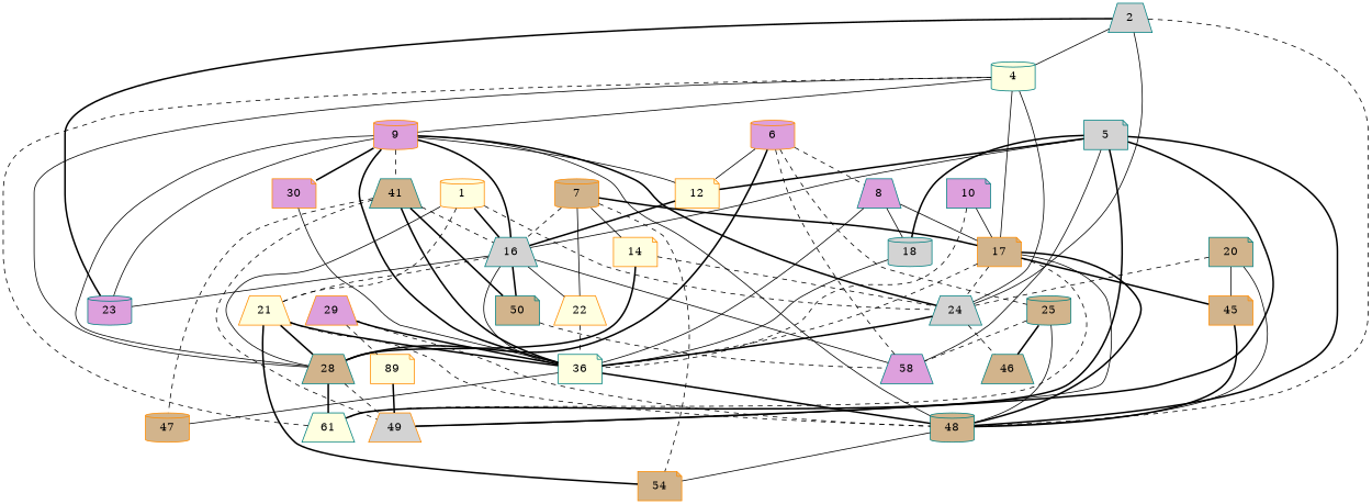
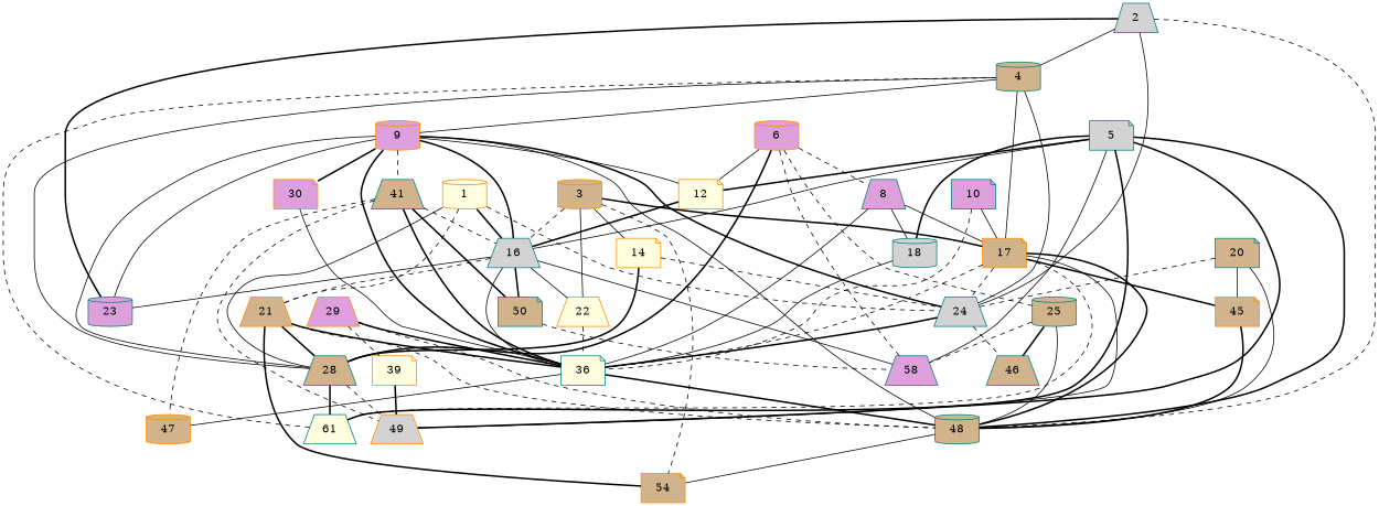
  graph {
    node [color=teal fillcolor=tan shape=trapezium style=filled]
    edge [style=solid]
    16 [fillcolor=lightgrey super="+35+44"]
-   21 [color=darkorange fillcolor=lightyellow super="+51"]
+   21 [color=darkorange super="+51"]
    23 [fillcolor=plum shape=cylinder]
    22 [color=darkorange fillcolor=lightyellow]
    58 [fillcolor=plum]
    36 [fillcolor=lightyellow shape=note super="+60+56+42"]
    50 [shape=note]
    1 [color=darkorange fillcolor=lightyellow shape=cylinder]
    24 [fillcolor=lightgrey super="+53+33"]
    28 [super="+52+41+31"]
    48 [shape=cylinder super="+71+63+69"]
    54 [color=darkorange shape=note]
    46
    61 [fillcolor=lightyellow]
    49 [color=darkorange fillcolor=lightgrey super="+64"]
    2 [fillcolor=lightgrey super="+40"]
-   4 [fillcolor=lightyellow shape=cylinder super="+38"]
+   4 [shape=cylinder super="+38"]
    17 [color=darkorange shape=note super="+19"]
    9 [color=darkorange fillcolor=plum shape=cylinder super="+32+13"]
-   3 [color=darkorange shape=cylinder super="+26" label=7]
+   3 [color=darkorange shape=cylinder super="+26"]
    14 [color=darkorange fillcolor=lightyellow shape=note super="+59"]
    45 [color=darkorange shape=note]
    12 [color=darkorange fillcolor=lightyellow shape=note]
    n24 [label=41 super="+66"]
    30 [color=darkorange fillcolor=plum shape=note]
    5 [fillcolor=lightgrey shape=note super="+7"]
    18 [fillcolor=lightgrey shape=cylinder]
    6 [color=darkorange fillcolor=plum shape=cylinder super="+68"]
    8 [fillcolor=plum]
    25 [shape=cylinder super="+43"]
    47 [color=darkorange shape=cylinder]
    10 [fillcolor=plum shape=note]
    20 [shape=note]
    29 [color=darkorange fillcolor=plum super="+67"]
-   39 [color=darkorange fillcolor=lightyellow shape=note label=89]
+   39 [color=darkorange fillcolor=lightyellow shape=note]
    16 -- 21 [style=dashed]
    16 -- 23 [weight=2]
    16 -- 22
    16 -- 58
    16 -- 36
    16 -- 50 [style=bold]
    21 -- 36 [style=bold]
    21 -- 28 [style=bold]
    21 -- 48 [style=dashed]
    21 -- 54 [style=bold]
    22 -- 36 [style=dashed]
    36 -- 48 [style=bold]
    36 -- 47
    50 -- 58 [style=dashed]
    1 -- 16 [style=bold]
    1 -- 21 [style=dashed]
    1 -- 24 [style=dashed]
    1 -- 28
    24 -- 36 [style=bold weight=3]
    24 -- 46 [style=dashed weight=2]
    28 -- 61 [style=bold]
    28 -- 49 [style=dashed]
    48 -- 54
    2 -- 23 [style=bold]
    2 -- 24
    2 -- 48 [style=dashed]
    2 -- 4
    4 -- 24 [weight=2]
    4 -- 28
    4 -- 61 [style=dashed]
    4 -- 17
    4 -- 9
    17 -- 36 [style=dashed]
    17 -- 24 [style=dashed]
    17 -- 48 [style=bold]
    17 -- 61 [style=dashed]
    17 -- 49
    17 -- 45 [style=bold]
    9 -- 16 [style=bold]
    9 -- 23
    9 -- 36 [style=bold weight=2]
    9 -- 24 [style=bold]
    9 -- 28
    9 -- 48 [weight=2]
    9 -- 12
    9 -- n24 [style=dashed]
    9 -- 30 [style=bold weight=2]
    3 -- 16 [style=dashed]
    3 -- 22
    3 -- 54 [style=dashed]
    3 -- 17 [style=bold]
    3 -- 14
    14 -- 24 [style=dashed]
    14 -- 28 [style=bold weight=2]
    45 -- 48 [style=bold]
    12 -- 16 [style=bold]
    n24 -- 16 [style=dashed]
    n24 -- 36 [style=bold]
    n24 -- 50 [style=bold weight=2]
    n24 -- 49 [style=dashed]
    n24 -- 47 [style=dashed]
    30 -- 36
    5 -- 16
    5 -- 58
    5 -- 48 [style=bold]
    5 -- 61 [style=bold]
    5 -- 49 [style=bold]
    5 -- 12 [style=bold]
    5 -- 18 [style=bold]
    18 -- 36
    6 -- 58 [style=dashed]
    6 -- 28 [style=bold]
    6 -- 12
    6 -- 8 [style=dashed]
    6 -- 25 [style=dashed]
    8 -- 36
    8 -- 17
    8 -- 18
    25 -- 58 [style=dashed]
    25 -- 48
    25 -- 46 [style=bold weight=2]
    10 -- 36 [style=dashed weight=2]
    10 -- 17
    20 -- 24 [style=dashed]
    20 -- 48
    20 -- 45
    29 -- 36 [style=bold weight=2]
    29 -- 48 [style=dashed]
    29 -- 39 [style=dashed]
    39 -- 49 [style=bold]
  }
